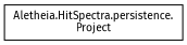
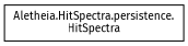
  digraph {
    rankdir=LR
    fontname="Fira Sans"
-   n1 [color=black fillcolor=white fontname="Fira Sans" fontsize=10 height=0.2 label="Aletheia.HitSpectra.persistence.\lProject" shape=record style=filled width=0.4]
+   n1 [color=black fillcolor=white fontname="Fira Sans" fontsize=10 height=0.2 label="Aletheia.HitSpectra.persistence.\lHitSpectra" shape=record style=filled width=0.4]
  }
